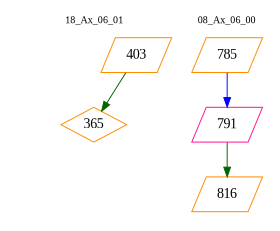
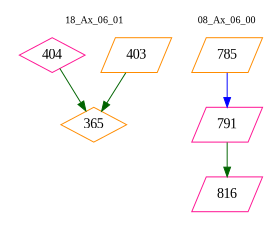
  digraph {
    fontname="Liberation Serif"
    node [color=darkorange fontname="Liberation Serif" shape=parallelogram]
    edge [color=darkgreen fontname="Liberation Serif"]
    n1 [label=403]
+   n2 [color=deeppink label=404 shape=diamond]
    n3 [label=365 shape=diamond]
    n4 [label=785]
    n5 [color=deeppink label=791]
-   n6 [label=816]
+   n6 [color=deeppink label=816]
    subgraph cluster_1 {
      color=white
      fontsize=10
      label="18_Ax_06_01"
      n1
+     n2
      n3
    }
    subgraph cluster_2 {
      color=white
      fontsize=10
      label="08_Ax_06_00"
      n4
      n5
      n6
    }
    n1 -> n3
+   n2 -> n3
    n4 -> n5 [color=blue]
    n5 -> n6
  }
